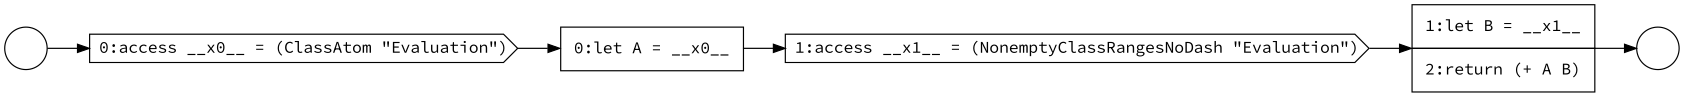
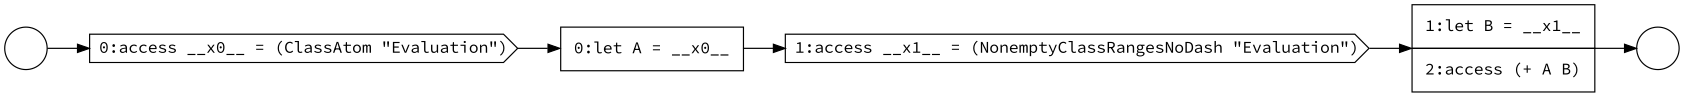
  digraph {
    rankdir=LR
    fontname="Source Code Pro"
    node [color=black fillcolor=white shape=circle style=filled fontname="Source Code Pro"]
    edge [color=black fontname="Source Code Pro"]
    n1 [label=" "]
    n2 [label=<<font color="black">0:access __x0__ = (ClassAtom &quot;Evaluation&quot;)</font>> shape=cds]
    n3 [label=" "]
-   n4 [label=<<font color="black">     <table border="0" cellborder="1" cellspacing="0" cellpadding="10">       <tr><td align="left">1:let B = __x1__</td></tr>       <tr><td align="left">2:return (+ A B)</td></tr>     </table>   </font>> margin=0 shape=none]
+   n4 [label=<<font color="black">     <table border="0" cellborder="1" cellspacing="0" cellpadding="10">       <tr><td align="left">1:let B = __x1__</td></tr>       <tr><td align="left">2:access (+ A B)</td></tr>     </table>   </font>> margin=0 shape=none]
    n5 [label=<<font color="black">     <table border="0" cellborder="1" cellspacing="0" cellpadding="10">       <tr><td align="left">0:let A = __x0__</td></tr>     </table>   </font>> margin=0 shape=none]
    n6 [label=<<font color="black">1:access __x1__ = (NonemptyClassRangesNoDash &quot;Evaluation&quot;)</font>> shape=cds]
    n1 -> n2
    n2 -> n5
    n4 -> n3
    n5 -> n6
    n6 -> n4
  }
